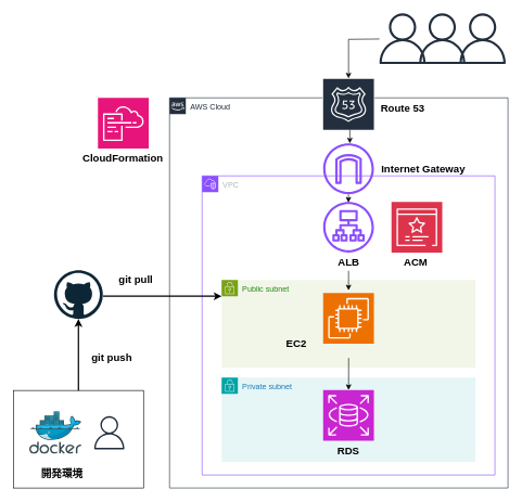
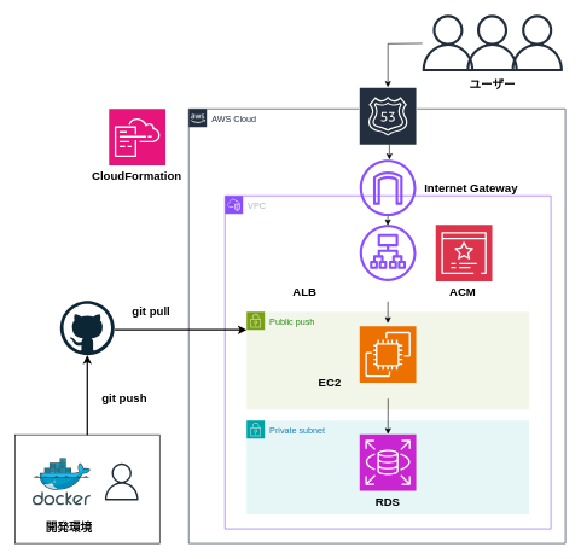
  <mxCell id="0" />
  <mxCell id="1" parent="0" />
  <mxCell id="2" value="" style="rounded=0;whiteSpace=wrap;html=1;strokeColor=default;" vertex="1" parent="1"><mxGeometry x="20" y="600" width="200" height="150" as="geometry" /></mxCell>
  <mxCell id="3" value="AWS Cloud" style="points=[[0,0],[0.25,0],[0.5,0],[0.75,0],[1,0],[1,0.25],[1,0.5],[1,0.75],[1,1],[0.75,1],[0.5,1],[0.25,1],[0,1],[0,0.75],[0,0.5],[0,0.25]];outlineConnect=0;gradientColor=none;html=1;whiteSpace=wrap;fontSize=12;fontStyle=0;container=1;pointerEvents=0;collapsible=0;recursiveResize=0;shape=mxgraph.aws4.group;grIcon=mxgraph.aws4.group_aws_cloud_alt;strokeColor=#232F3E;fillColor=none;verticalAlign=top;align=left;spacingLeft=30;fontColor=#232F3E;dashed=0;" vertex="1" parent="1"><mxGeometry x="260" y="150" width="520" height="600" as="geometry" /></mxCell>
  <mxCell id="4" value="" style="sketch=0;outlineConnect=0;fontColor=#232F3E;gradientColor=none;strokeColor=#ffffff;fillColor=#232F3E;dashed=0;verticalLabelPosition=middle;verticalAlign=bottom;align=center;html=1;whiteSpace=wrap;fontSize=10;fontStyle=1;spacing=3;shape=mxgraph.aws4.productIcon;prIcon=mxgraph.aws4.route_53;" vertex="1" parent="3"><mxGeometry x="235" y="-30" width="80" height="110" as="geometry" /></mxCell>
  <mxCell id="5" value="VPC" style="points=[[0,0],[0.25,0],[0.5,0],[0.75,0],[1,0],[1,0.25],[1,0.5],[1,0.75],[1,1],[0.75,1],[0.5,1],[0.25,1],[0,1],[0,0.75],[0,0.5],[0,0.25]];outlineConnect=0;gradientColor=none;html=1;whiteSpace=wrap;fontSize=12;fontStyle=0;container=1;pointerEvents=0;collapsible=0;recursiveResize=0;shape=mxgraph.aws4.group;grIcon=mxgraph.aws4.group_vpc2;strokeColor=#8C4FFF;fillColor=none;verticalAlign=top;align=left;spacingLeft=30;fontColor=#AAB7B8;dashed=0;" vertex="1" parent="3"><mxGeometry x="50" y="120" width="450" height="460" as="geometry" /></mxCell>
- <mxCell id="6" value="Public subnet" style="points=[[0,0],[0.25,0],[0.5,0],[0.75,0],[1,0],[1,0.25],[1,0.5],[1,0.75],[1,1],[0.75,1],[0.5,1],[0.25,1],[0,1],[0,0.75],[0,0.5],[0,0.25]];outlineConnect=0;gradientColor=none;html=1;whiteSpace=wrap;fontSize=12;fontStyle=0;container=1;pointerEvents=0;collapsible=0;recursiveResize=0;shape=mxgraph.aws4.group;grIcon=mxgraph.aws4.group_security_group;grStroke=0;strokeColor=#7AA116;fillColor=#F2F6E8;verticalAlign=top;align=left;spacingLeft=30;fontColor=#248814;dashed=0;" vertex="1" parent="5"><mxGeometry x="30" y="160" width="390" height="135" as="geometry" /></mxCell>
+ <mxCell id="6" value="Public push" style="points=[[0,0],[0.25,0],[0.5,0],[0.75,0],[1,0],[1,0.25],[1,0.5],[1,0.75],[1,1],[0.75,1],[0.5,1],[0.25,1],[0,1],[0,0.75],[0,0.5],[0,0.25]];outlineConnect=0;gradientColor=none;html=1;whiteSpace=wrap;fontSize=12;fontStyle=0;container=1;pointerEvents=0;collapsible=0;recursiveResize=0;shape=mxgraph.aws4.group;grIcon=mxgraph.aws4.group_security_group;grStroke=0;strokeColor=#7AA116;fillColor=#F2F6E8;verticalAlign=top;align=left;spacingLeft=30;fontColor=#248814;dashed=0;" vertex="1" parent="5"><mxGeometry x="30" y="160" width="390" height="135" as="geometry" /></mxCell>
  <mxCell id="7" value="" style="sketch=0;points=[[0,0,0],[0.25,0,0],[0.5,0,0],[0.75,0,0],[1,0,0],[0,1,0],[0.25,1,0],[0.5,1,0],[0.75,1,0],[1,1,0],[0,0.25,0],[0,0.5,0],[0,0.75,0],[1,0.25,0],[1,0.5,0],[1,0.75,0]];outlineConnect=0;fontColor=#232F3E;fillColor=#ED7100;strokeColor=#ffffff;dashed=0;verticalLabelPosition=bottom;verticalAlign=top;align=center;html=1;fontSize=12;fontStyle=0;aspect=fixed;shape=mxgraph.aws4.resourceIcon;resIcon=mxgraph.aws4.ec2;" vertex="1" parent="6"><mxGeometry x="156" y="20" width="78" height="78" as="geometry" /></mxCell>
  <mxCell id="8" value="EC2" style="text;html=1;strokeColor=none;fillColor=none;align=center;verticalAlign=middle;whiteSpace=wrap;rounded=0;fontStyle=1;fontSize=16;" vertex="1" parent="6"><mxGeometry x="85" y="83" width="60" height="30" as="geometry" /></mxCell>
  <mxCell id="9" value="" style="endArrow=classic;html=1;rounded=0;" edge="1" parent="6"><mxGeometry width="50" height="50" relative="1" as="geometry"><mxPoint x="195" y="-14" as="sourcePoint" /><mxPoint x="195" y="16" as="targetPoint" /><Array as="points" /></mxGeometry></mxCell>
  <mxCell id="10" value="Private subnet" style="points=[[0,0],[0.25,0],[0.5,0],[0.75,0],[1,0],[1,0.25],[1,0.5],[1,0.75],[1,1],[0.75,1],[0.5,1],[0.25,1],[0,1],[0,0.75],[0,0.5],[0,0.25]];outlineConnect=0;gradientColor=none;html=1;whiteSpace=wrap;fontSize=12;fontStyle=0;container=1;pointerEvents=0;collapsible=0;recursiveResize=0;shape=mxgraph.aws4.group;grIcon=mxgraph.aws4.group_security_group;grStroke=0;strokeColor=#00A4A6;fillColor=#E6F6F7;verticalAlign=top;align=left;spacingLeft=30;fontColor=#147EBA;dashed=0;" vertex="1" parent="5"><mxGeometry x="30" y="310" width="390" height="130" as="geometry" /></mxCell>
  <mxCell id="11" value="" style="sketch=0;points=[[0,0,0],[0.25,0,0],[0.5,0,0],[0.75,0,0],[1,0,0],[0,1,0],[0.25,1,0],[0.5,1,0],[0.75,1,0],[1,1,0],[0,0.25,0],[0,0.5,0],[0,0.75,0],[1,0.25,0],[1,0.5,0],[1,0.75,0]];outlineConnect=0;fontColor=#232F3E;fillColor=#C925D1;strokeColor=#ffffff;dashed=0;verticalLabelPosition=bottom;verticalAlign=top;align=center;html=1;fontSize=12;fontStyle=0;aspect=fixed;shape=mxgraph.aws4.resourceIcon;resIcon=mxgraph.aws4.rds;" vertex="1" parent="10"><mxGeometry x="156" y="19.21" width="78" height="78" as="geometry" /></mxCell>
  <mxCell id="12" value="RDS" style="text;html=1;strokeColor=none;fillColor=none;align=center;verticalAlign=middle;whiteSpace=wrap;rounded=0;fontStyle=1;fontSize=16;" vertex="1" parent="10"><mxGeometry x="165" y="97.21" width="60" height="30" as="geometry" /></mxCell>
  <mxCell id="13" value="" style="sketch=0;outlineConnect=0;fontColor=#232F3E;gradientColor=none;fillColor=#8C4FFF;strokeColor=none;dashed=0;verticalLabelPosition=bottom;verticalAlign=top;align=center;html=1;fontSize=12;fontStyle=0;aspect=fixed;pointerEvents=1;shape=mxgraph.aws4.application_load_balancer;" vertex="1" parent="5"><mxGeometry x="186" y="40" width="78" height="78" as="geometry" /></mxCell>
  <mxCell id="14" value="" style="sketch=0;points=[[0,0,0],[0.25,0,0],[0.5,0,0],[0.75,0,0],[1,0,0],[0,1,0],[0.25,1,0],[0.5,1,0],[0.75,1,0],[1,1,0],[0,0.25,0],[0,0.5,0],[0,0.75,0],[1,0.25,0],[1,0.5,0],[1,0.75,0]];outlineConnect=0;fontColor=#232F3E;fillColor=#DD344C;strokeColor=#ffffff;dashed=0;verticalLabelPosition=bottom;verticalAlign=top;align=center;html=1;fontSize=12;fontStyle=0;aspect=fixed;shape=mxgraph.aws4.resourceIcon;resIcon=mxgraph.aws4.certificate_manager_3;" vertex="1" parent="5"><mxGeometry x="291" y="40" width="78" height="78" as="geometry" /></mxCell>
  <mxCell id="15" value="ACM" style="text;html=1;strokeColor=none;fillColor=none;align=center;verticalAlign=middle;whiteSpace=wrap;rounded=0;fontStyle=1;fontSize=16;" vertex="1" parent="5"><mxGeometry x="290" y="118" width="77.1" height="30" as="geometry" /></mxCell>
- <mxCell id="16" value="ALB" style="text;html=1;strokeColor=none;fillColor=none;align=center;verticalAlign=middle;whiteSpace=wrap;rounded=0;fontStyle=1;fontSize=16;" vertex="1" parent="5"><mxGeometry x="186.9" y="118" width="77.1" height="30" as="geometry" /></mxCell>
+ <mxCell id="16" value="ALB" style="text;html=1;strokeColor=none;fillColor=none;align=center;verticalAlign=middle;whiteSpace=wrap;rounded=0;fontStyle=1;fontSize=16;" vertex="1" parent="5"><mxGeometry x="71.9" y="118" width="77.1" height="30" as="geometry" /></mxCell>
  <mxCell id="17" value="" style="endArrow=classic;html=1;rounded=0;" edge="1" parent="5" target="11"><mxGeometry width="50" height="50" relative="1" as="geometry"><mxPoint x="225.21" y="280" as="sourcePoint" /><mxPoint x="225.21" y="310" as="targetPoint" /><Array as="points" /></mxGeometry></mxCell>
- <mxCell id="18" value="Route 53" style="text;html=1;strokeColor=none;fillColor=none;align=center;verticalAlign=middle;whiteSpace=wrap;rounded=0;fontStyle=1;fontSize=16;" vertex="1" parent="3"><mxGeometry x="320" width="77.1" height="30" as="geometry" /></mxCell>
  <mxCell id="19" value="" style="sketch=0;outlineConnect=0;fontColor=#232F3E;gradientColor=none;fillColor=#8C4FFF;strokeColor=none;dashed=0;verticalLabelPosition=bottom;verticalAlign=top;align=center;html=1;fontSize=12;fontStyle=0;aspect=fixed;pointerEvents=1;shape=mxgraph.aws4.internet_gateway;" vertex="1" parent="3"><mxGeometry x="236" y="70" width="78" height="78" as="geometry" /></mxCell>
  <mxCell id="20" value="Internet Gateway" style="text;html=1;strokeColor=none;fillColor=none;align=center;verticalAlign=middle;whiteSpace=wrap;rounded=0;fontStyle=1;fontSize=16;" vertex="1" parent="3"><mxGeometry x="307" y="94" width="166" height="30" as="geometry" /></mxCell>
  <mxCell id="21" value="" style="endArrow=classic;html=1;rounded=0;" edge="1" parent="3"><mxGeometry width="50" height="50" relative="1" as="geometry"><mxPoint x="277" y="49" as="sourcePoint" /><mxPoint x="277" y="70" as="targetPoint" /></mxGeometry></mxCell>
  <mxCell id="22" value="" style="endArrow=classic;html=1;rounded=0;" edge="1" parent="3" source="19"><mxGeometry width="50" height="50" relative="1" as="geometry"><mxPoint x="274.88" y="140" as="sourcePoint" /><mxPoint x="274.88" y="161" as="targetPoint" /></mxGeometry></mxCell>
  <mxCell id="23" value="" style="image;sketch=0;aspect=fixed;html=1;points=[];align=center;fontSize=12;image=img/lib/mscae/Docker.svg;" vertex="1" parent="1"><mxGeometry x="45" y="632.21" width="80" height="65.59" as="geometry" /></mxCell>
  <mxCell id="24" value="" style="sketch=0;outlineConnect=0;fontColor=#232F3E;gradientColor=none;fillColor=#232F3D;strokeColor=none;dashed=0;verticalLabelPosition=bottom;verticalAlign=top;align=center;html=1;fontSize=12;fontStyle=0;aspect=fixed;pointerEvents=1;shape=mxgraph.aws4.user;" vertex="1" parent="1"><mxGeometry x="142" y="639.55" width="50.9" height="50.9" as="geometry" /></mxCell>
  <mxCell id="25" value="開発環境" style="text;html=1;strokeColor=none;fillColor=none;align=center;verticalAlign=middle;whiteSpace=wrap;rounded=0;fontSize=16;fontStyle=1" vertex="1" parent="1"><mxGeometry x="45" y="712" width="100" height="30" as="geometry" /></mxCell>
  <mxCell id="26" value="" style="dashed=0;outlineConnect=0;html=1;align=center;labelPosition=center;verticalLabelPosition=bottom;verticalAlign=top;shape=mxgraph.weblogos.github" vertex="1" parent="1"><mxGeometry x="82.5" y="415" width="75" height="75" as="geometry" /></mxCell>
  <mxCell id="27" value="" style="endArrow=classic;html=1;rounded=0;strokeWidth=2;" edge="1" parent="1"><mxGeometry width="50" height="50" relative="1" as="geometry"><mxPoint x="158" y="455" as="sourcePoint" /><mxPoint x="340" y="455" as="targetPoint" /></mxGeometry></mxCell>
  <mxCell id="28" value="" style="endArrow=classic;html=1;rounded=0;strokeWidth=2;exitX=0.5;exitY=0;exitDx=0;exitDy=0;" edge="1" parent="1" source="2" target="26"><mxGeometry width="50" height="50" relative="1" as="geometry"><mxPoint x="82.5" y="600" as="sourcePoint" /><mxPoint x="120" y="490" as="targetPoint" /></mxGeometry></mxCell>
  <mxCell id="29" value="git push" style="text;html=1;strokeColor=none;fillColor=none;align=center;verticalAlign=middle;whiteSpace=wrap;rounded=0;fontStyle=1;fontSize=16;" vertex="1" parent="1"><mxGeometry x="132.9" y="535" width="77.1" height="30" as="geometry" /></mxCell>
  <mxCell id="30" value="git pull" style="text;html=1;strokeColor=none;fillColor=none;align=center;verticalAlign=middle;whiteSpace=wrap;rounded=0;fontStyle=1;fontSize=16;" vertex="1" parent="1"><mxGeometry x="170" y="415" width="77.1" height="30" as="geometry" /></mxCell>
  <mxCell id="31" value="CloudFormation" style="text;html=1;strokeColor=none;fillColor=none;align=center;verticalAlign=middle;whiteSpace=wrap;rounded=0;fontStyle=1;fontSize=16;" vertex="1" parent="1"><mxGeometry x="150" y="228" width="77.1" height="30" as="geometry" /></mxCell>
  <mxCell id="32" value="" style="sketch=0;points=[[0,0,0],[0.25,0,0],[0.5,0,0],[0.75,0,0],[1,0,0],[0,1,0],[0.25,1,0],[0.5,1,0],[0.75,1,0],[1,1,0],[0,0.25,0],[0,0.5,0],[0,0.75,0],[1,0.25,0],[1,0.5,0],[1,0.75,0]];points=[[0,0,0],[0.25,0,0],[0.5,0,0],[0.75,0,0],[1,0,0],[0,1,0],[0.25,1,0],[0.5,1,0],[0.75,1,0],[1,1,0],[0,0.25,0],[0,0.5,0],[0,0.75,0],[1,0.25,0],[1,0.5,0],[1,0.75,0]];outlineConnect=0;fontColor=#232F3E;fillColor=#E7157B;strokeColor=#ffffff;dashed=0;verticalLabelPosition=bottom;verticalAlign=top;align=center;html=1;fontSize=12;fontStyle=0;aspect=fixed;shape=mxgraph.aws4.resourceIcon;resIcon=mxgraph.aws4.cloudformation;" vertex="1" parent="1"><mxGeometry x="150" y="150" width="78" height="78" as="geometry" /></mxCell>
  <mxCell id="33" value="" style="sketch=0;outlineConnect=0;fontColor=#232F3E;gradientColor=none;fillColor=#232F3D;strokeColor=none;dashed=0;verticalLabelPosition=bottom;verticalAlign=top;align=center;html=1;fontSize=12;fontStyle=0;aspect=fixed;pointerEvents=1;shape=mxgraph.aws4.user;" vertex="1" parent="1"><mxGeometry x="579" y="20" width="78" height="78" as="geometry" /></mxCell>
  <mxCell id="34" value="" style="sketch=0;outlineConnect=0;fontColor=#232F3E;gradientColor=none;fillColor=#232F3D;strokeColor=none;dashed=0;verticalLabelPosition=bottom;verticalAlign=top;align=center;html=1;fontSize=12;fontStyle=0;aspect=fixed;pointerEvents=1;shape=mxgraph.aws4.user;labelBackgroundColor=default;" vertex="1" parent="1"><mxGeometry x="640" y="20" width="78" height="78" as="geometry" /></mxCell>
  <mxCell id="35" value="" style="sketch=0;outlineConnect=0;fontColor=#232F3E;gradientColor=none;fillColor=#232F3D;strokeColor=none;dashed=0;verticalLabelPosition=bottom;verticalAlign=top;align=center;html=1;fontSize=12;fontStyle=0;aspect=fixed;pointerEvents=1;shape=mxgraph.aws4.user;labelBackgroundColor=default;" vertex="1" parent="1"><mxGeometry x="702" y="20" width="78" height="78" as="geometry" /></mxCell>
+ <mxCell id="36" value="ユーザー" style="text;html=1;strokeColor=none;fillColor=none;align=center;verticalAlign=middle;whiteSpace=wrap;rounded=0;fontStyle=1;fontSize=16;" vertex="1" parent="1"><mxGeometry x="640.9" y="100" width="77.1" height="30" as="geometry" /></mxCell>
  <mxCell id="37" value="" style="endArrow=classic;html=1;rounded=0;" edge="1" parent="1" source="33" target="4"><mxGeometry width="50" height="50" relative="1" as="geometry"><mxPoint x="310" y="420" as="sourcePoint" /><mxPoint x="360" y="370" as="targetPoint" /><Array as="points"><mxPoint x="535" y="60" /></Array></mxGeometry></mxCell>
